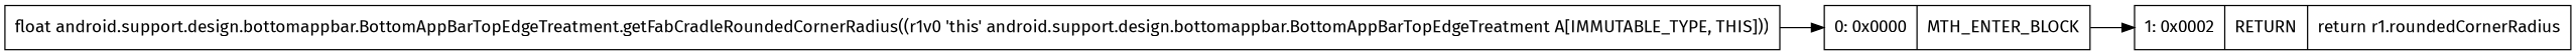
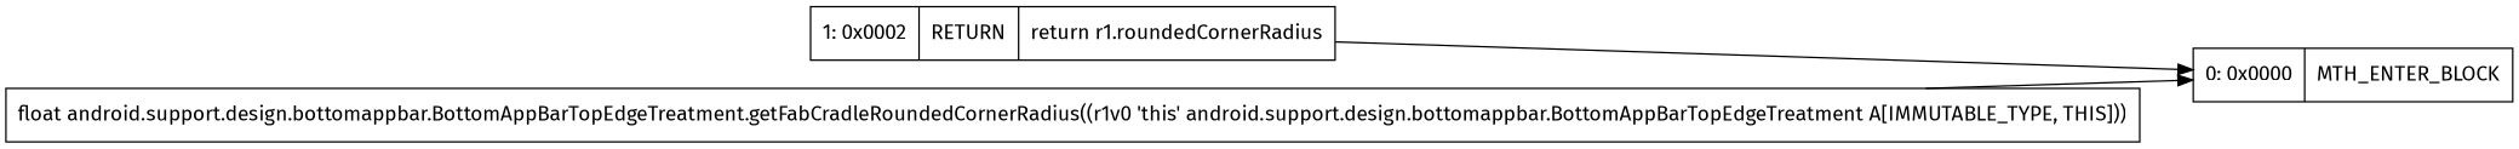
  digraph {
    rankdir=LR
    fontname="Fira Sans"
    node [shape=record fontname="Fira Sans"]
    edge [fontname="Fira Sans"]
    n1 [label="{0\:\ 0x0000|MTH_ENTER_BLOCK\l}"]
    n2 [label="{1\:\ 0x0002|RETURN\l|return r1.roundedCornerRadius\l}"]
    n3 [label="{float android.support.design.bottomappbar.BottomAppBarTopEdgeTreatment.getFabCradleRoundedCornerRadius((r1v0 'this' android.support.design.bottomappbar.BottomAppBarTopEdgeTreatment A[IMMUTABLE_TYPE, THIS])) }"]
-   n1 -> n2
+   n2 -> n1
    n3 -> n1
  }
